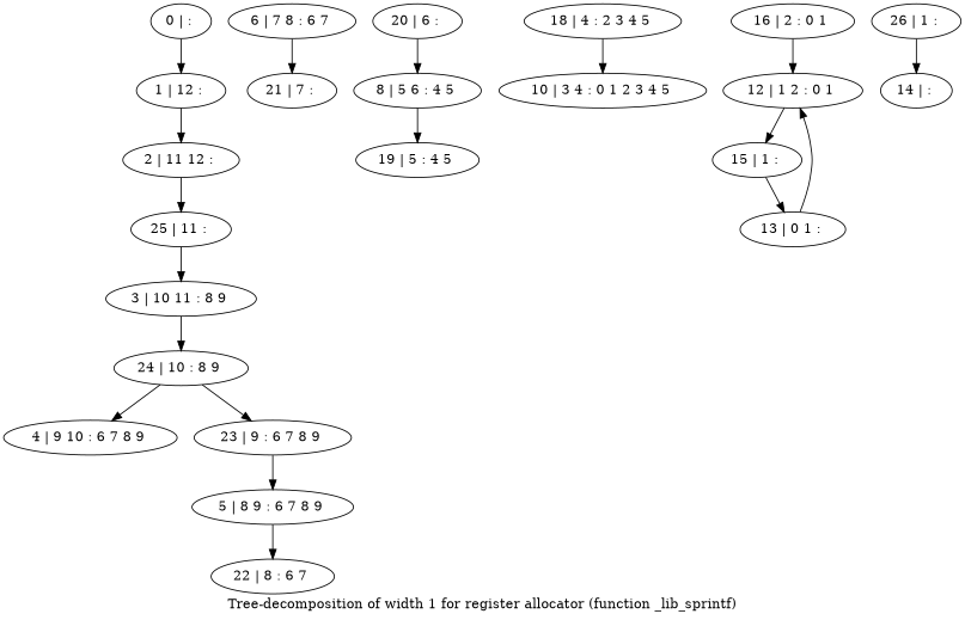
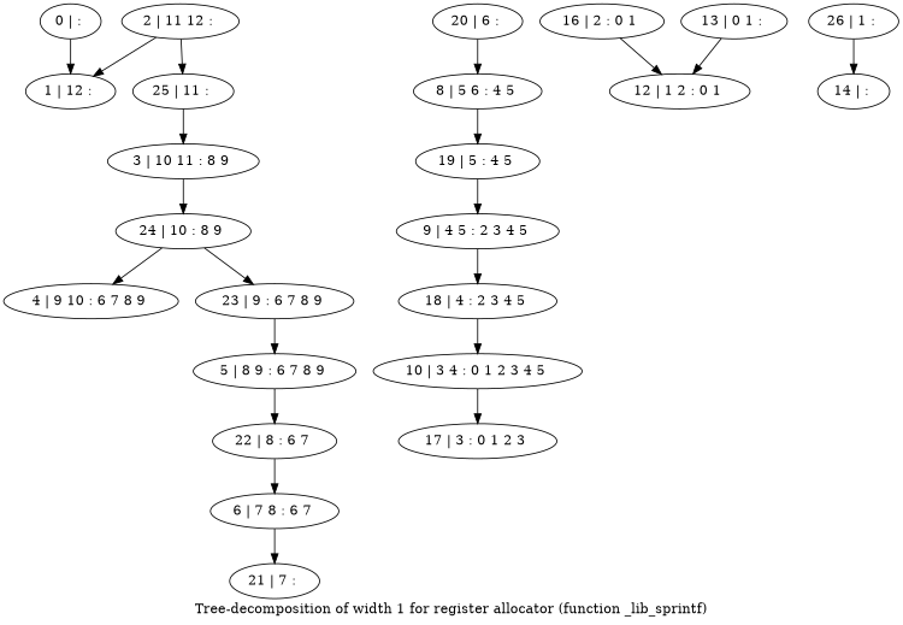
  digraph {
    label="Tree-decomposition of width 1 for register allocator (function _lib_sprintf)"
    n1 [label="0 | : "]
    n2 [label="1 | 12 : "]
    n3 [label="2 | 11 12 : "]
    n4 [label="25 | 11 : "]
    n5 [label="3 | 10 11 : 8 9 "]
    n6 [label="24 | 10 : 8 9 "]
    n7 [label="4 | 9 10 : 6 7 8 9 "]
    n8 [label="23 | 9 : 6 7 8 9 "]
    n9 [label="5 | 8 9 : 6 7 8 9 "]
    n10 [label="22 | 8 : 6 7 "]
    n11 [label="6 | 7 8 : 6 7 "]
    n12 [label="21 | 7 : "]
    n13 [label="20 | 6 : "]
    n14 [label="8 | 5 6 : 4 5 "]
    n15 [label="19 | 5 : 4 5 "]
+   n16 [label="9 | 4 5 : 2 3 4 5 "]
    n17 [label="18 | 4 : 2 3 4 5 "]
    n18 [label="10 | 3 4 : 0 1 2 3 4 5 "]
+   n19 [label="17 | 3 : 0 1 2 3 "]
    n20 [label="16 | 2 : 0 1 "]
    n21 [label="12 | 1 2 : 0 1 "]
-   n22 [label="15 | 1 : "]
    n23 [label="13 | 0 1 : "]
    n24 [label="26 | 1 : "]
    n25 [label="14 | : "]
    n1 -> n2
-   n2 -> n3
+   n3 -> n2
    n3 -> n4
    n4 -> n5
    n5 -> n6
    n6 -> n7
    n6 -> n8
    n8 -> n9
    n9 -> n10
+   n10 -> n11
    n11 -> n12
    n13 -> n14
    n14 -> n15
+   n15 -> n16
+   n16 -> n17
    n17 -> n18
+   n18 -> n19
    n20 -> n21
-   n21 -> n22
-   n22 -> n23
    n23 -> n21
    n24 -> n25
  }
